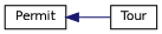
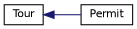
  digraph {
    rankdir=LR
    node [color=black fillcolor=white fontname=Helvetica fontsize=10 shape=record style=filled]
    n1 [height=0.2 label=Tour width=0.4]
    n2 [height=0.2 label=Permit width=0.4]
-   n2 -> n1 [color=midnightblue dir=back fontname=Helvetica fontsize=10 labelfontname=Helvetica labelfontsize=10 style=solid]
+   n1 -> n2 [color=midnightblue dir=back fontname=Helvetica fontsize=10 labelfontname=Helvetica labelfontsize=10 style=solid]
  }
